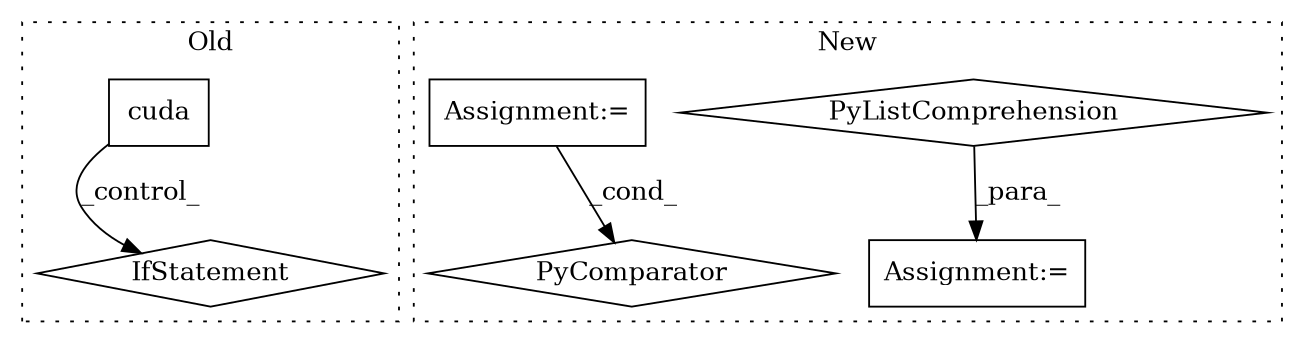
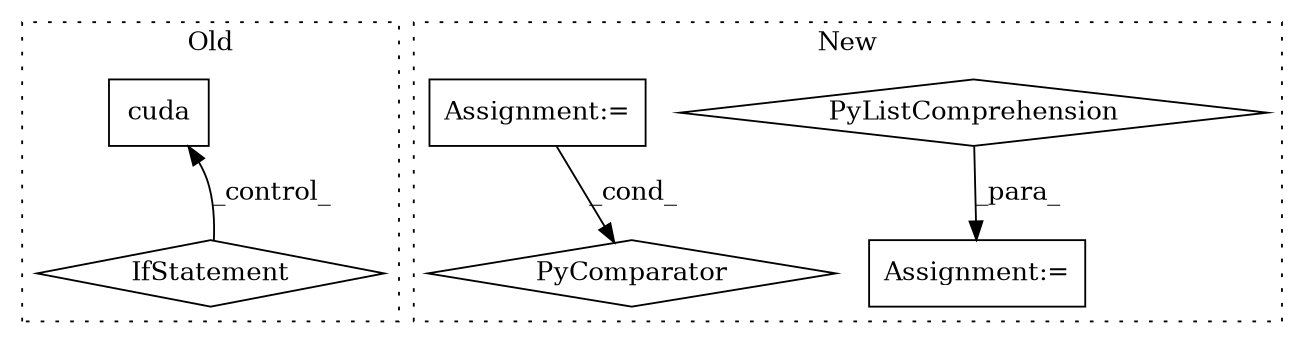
  digraph {
    node [a=7 shape=box]
    n1 [a=32 l=6 label=cuda s=5950]
    n2 [a=25 l="4,2" label=IfStatement s="5910,5927" shape=diamond]
    n3 [a=109 l=166 label=PyListComprehension s=8029 shape=diamond]
    n4 [l=22 label="Assignment:=" s=7966]
    n5 [a=113 l=44 label=PyComparator s=8143 shape=diamond]
    n6 [l=1 label="Assignment:=" s=8206]
    subgraph cluster_1 {
      label=Old
      style=dotted
      n1
      n2
    }
    subgraph cluster_2 {
      label=New
      style=dotted
      n3
      n4
      n5
      n6
    }
-   n1 -> n2 [label=_control_]
+   n2 -> n1 [label=_control_]
    n3 -> n6 [label=_para_]
    n4 -> n5 [label=_cond_]
  }
